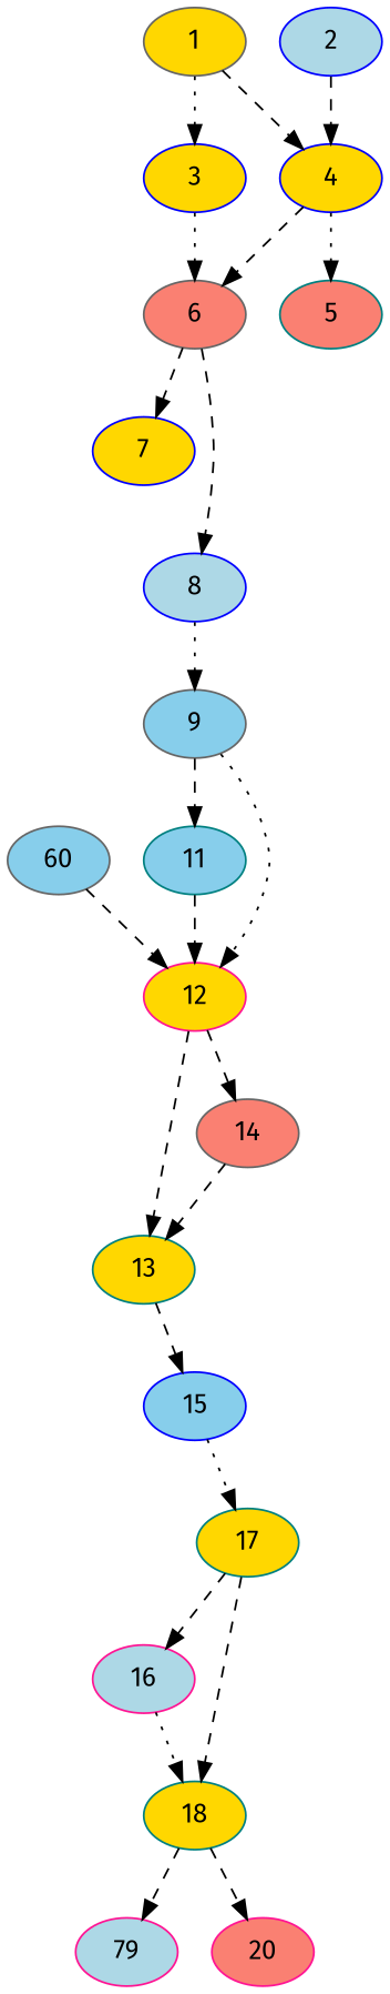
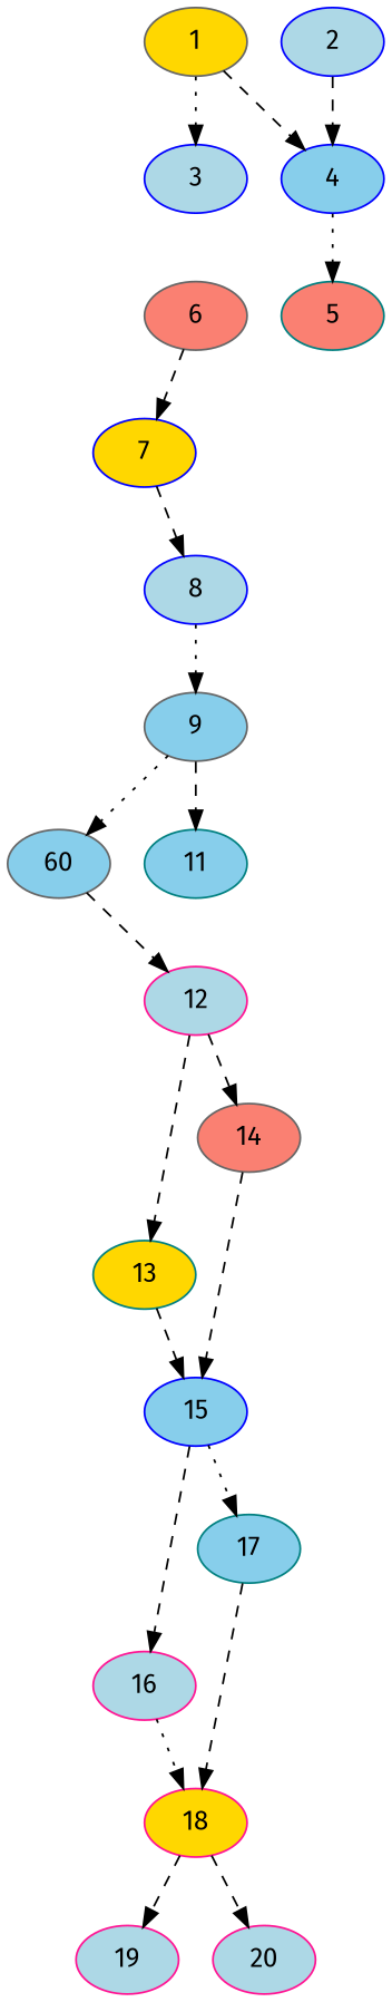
  digraph {
    fontname="Fira Sans"
    node [alpha=0.06 color=blue fillcolor=gold fontname="Fira Sans" style=filled]
    edge [fontname="Fira Sans" style=dashed]
    1 [alpha=0.03 color=gray40 expect_size=6624256]
-   3 [expect_size=21556224]
-   4 [alpha=0.17 expect_size=49247232]
+   3 [expect_size=21556224 fillcolor=lightblue]
+   4 [alpha=0.17 expect_size=49247232 fillcolor=skyblue]
    6 [alpha=0.17 color=gray40 expect_size=43900928 fillcolor=salmon]
    5 [alpha=0.01 color=teal expect_size=40433664 fillcolor=salmon]
    7 [alpha=0.11 expect_size=25501696]
    2 [expect_size=21557248 fillcolor=lightblue]
    8 [alpha=0.15 expect_size=44930048 fillcolor=lightblue]
    9 [alpha=0.12 color=gray40 expect_size=28447744 fillcolor=skyblue]
    n10 [alpha=0.02 color=gray40 expect_size=35283968 fillcolor=skyblue label=60]
    11 [alpha=0.18 color=teal expect_size=34424832 fillcolor=skyblue]
-   12 [alpha=0.05 color=deeppink expect_size=42525696]
+   12 [alpha=0.05 color=deeppink expect_size=42525696 fillcolor=lightblue]
    13 [alpha=0.16 color=teal expect_size=10016768]
    14 [alpha=0.11 color=gray40 expect_size=23822336 fillcolor=salmon]
    15 [alpha=0.07 expect_size=16728064 fillcolor=skyblue]
    16 [alpha=0.14 color=deeppink expect_size=18078720 fillcolor=lightblue]
-   17 [alpha=0.15 color=teal expect_size=12012544]
-   18 [alpha=0.01 color=teal expect_size=37757952]
-   19 [alpha=0.09 color=deeppink expect_size=26739712 fillcolor=lightblue label=79]
-   20 [alpha=0.10 color=deeppink expect_size=8796160 fillcolor=salmon]
+   17 [alpha=0.15 color=teal expect_size=12012544 fillcolor=skyblue]
+   18 [alpha=0.01 color=deeppink expect_size=37757952]
+   19 [alpha=0.09 color=deeppink expect_size=26739712 fillcolor=lightblue]
+   20 [alpha=0.10 color=deeppink expect_size=8796160 fillcolor=lightblue]
    1 -> 3 [style=dotted]
    1 -> 4
-   3 -> 6 [style=dotted]
-   4 -> 6
    4 -> 5 [style=dotted]
    6 -> 7
-   6 -> 8
+   7 -> 8
    2 -> 4
    8 -> 9 [style=dotted]
-   9 -> 12 [style=dotted]
+   9 -> n10 [style=dotted]
    9 -> 11
    n10 -> 12
-   11 -> 12
    12 -> 13
    12 -> 14
    13 -> 15
-   14 -> 13
-   17 -> 16
+   14 -> 15
+   15 -> 16
    15 -> 17 [style=dotted]
    16 -> 18 [style=dotted]
    17 -> 18
    18 -> 19
    18 -> 20
  }
